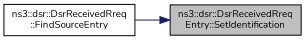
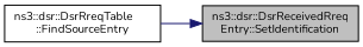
  digraph {
    rankdir=RL
    fontname=Nunito
    node [color=black fontname=Nunito fontsize=10 shape=record style=filled]
    n1 [fillcolor=grey75 fontcolor=black height=0.2 label="ns3::dsr::DsrReceivedRreq\lEntry::SetIdentification" width=0.4]
-   n2 [fillcolor=white height=0.2 label="ns3::dsr::DsrReceivedRreq\l::FindSourceEntry" width=0.4]
+   n2 [fillcolor=white height=0.2 label="ns3::dsr::DsrRreqTable\l::FindSourceEntry" width=0.4]
    n1 -> n2 [color=midnightblue dir=back fontname=Nunito fontsize=10 labelfontname=Helvetica labelfontsize=10 style=solid]
  }
